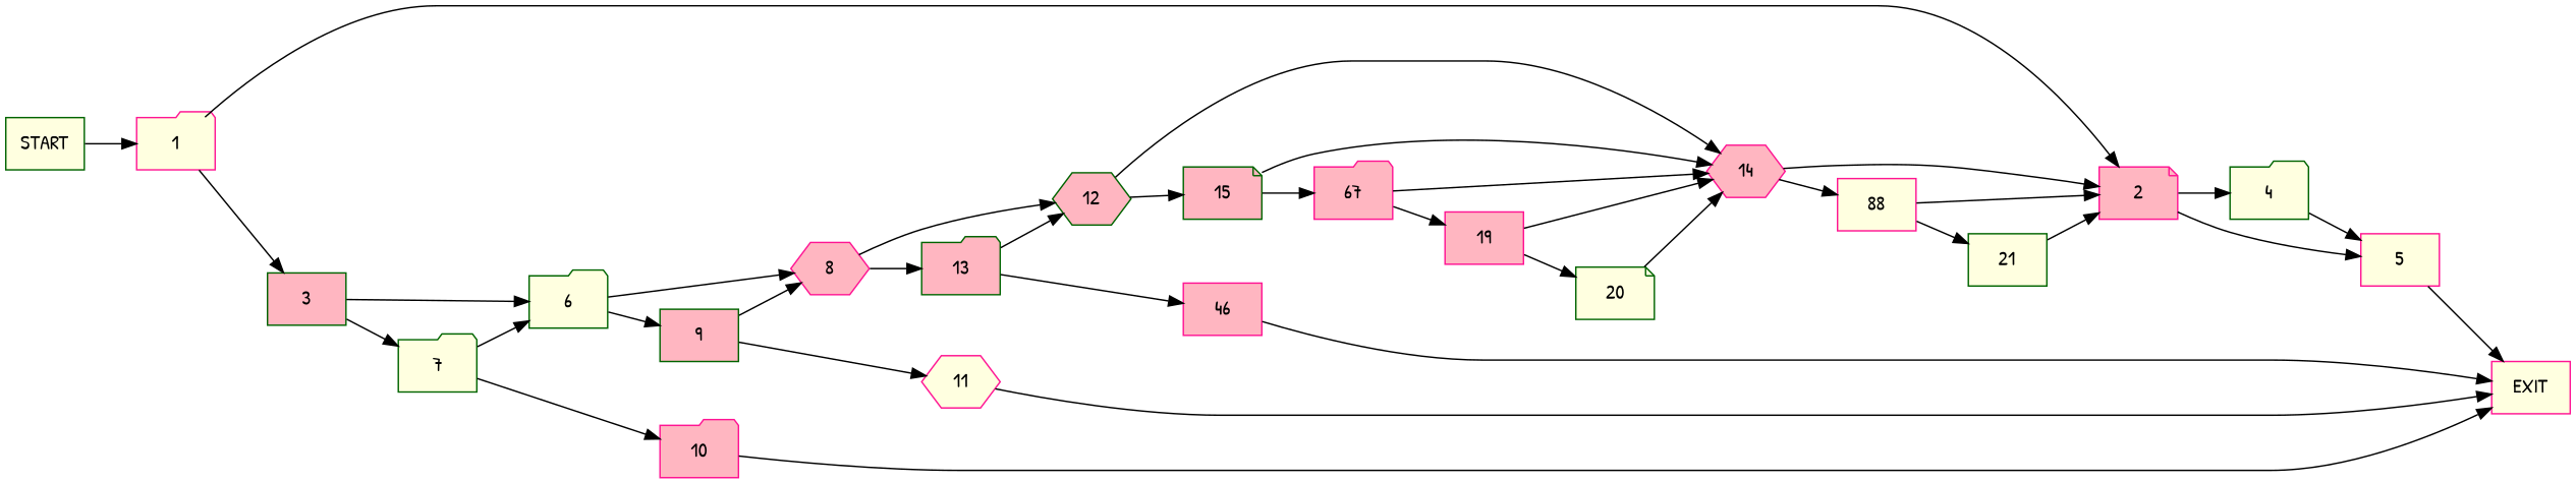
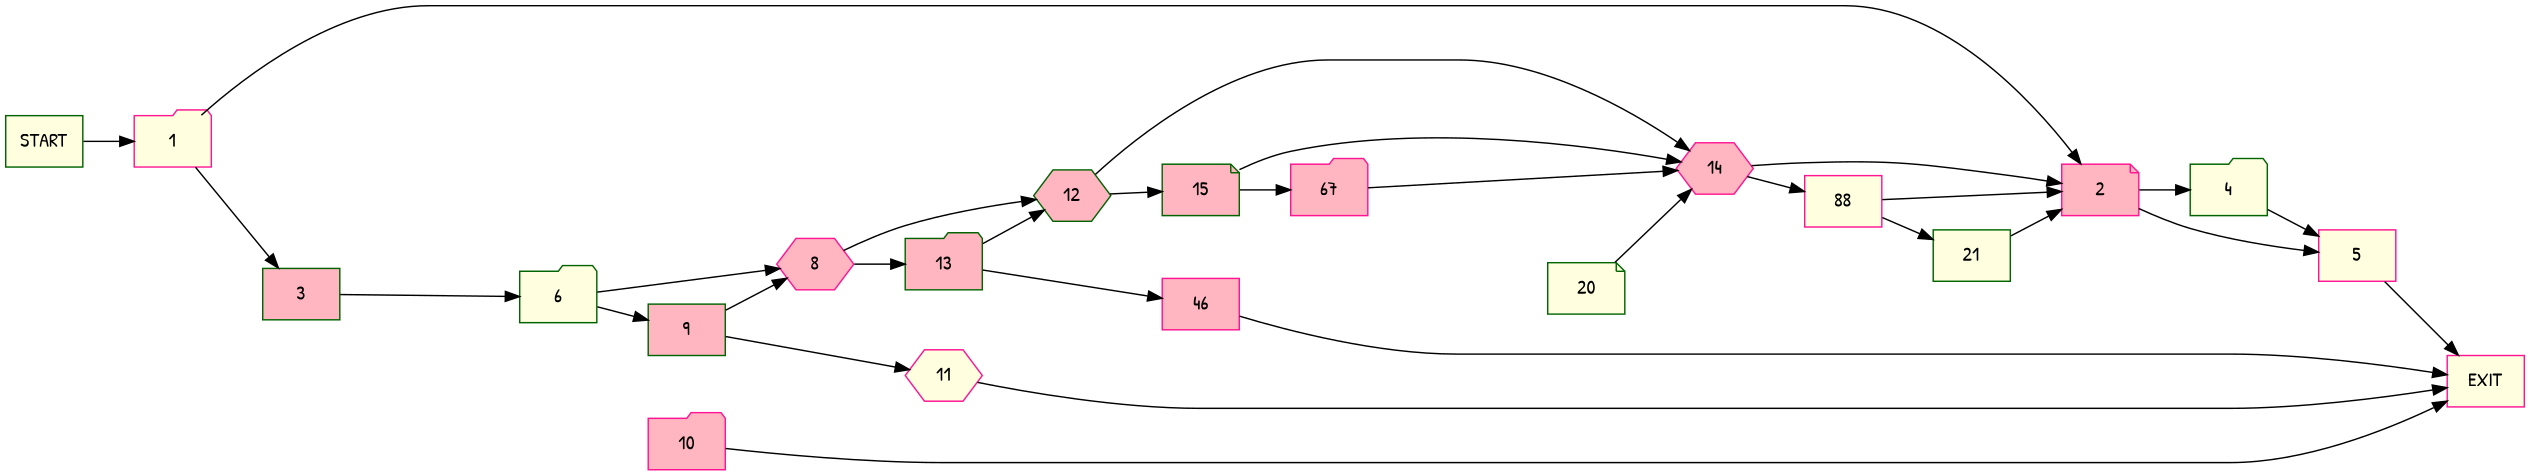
  digraph {
    fontname="Patrick Hand"
    rankdir=LR
    node [color=deeppink fillcolor=lightpink fontname="Patrick Hand" shape=box style=filled]
    edge [fontname="Patrick Hand"]
    n1 [color=darkgreen fillcolor=lightyellow label=START]
    1 [fillcolor=lightyellow shape=folder]
    2 [shape=note]
    3 [color=darkgreen]
    n5 [fillcolor=lightyellow label=EXIT]
    4 [color=darkgreen fillcolor=lightyellow shape=folder]
    5 [fillcolor=lightyellow]
    6 [color=darkgreen fillcolor=lightyellow shape=folder]
-   7 [color=darkgreen fillcolor=lightyellow shape=folder]
    8 [shape=hexagon]
    9 [color=darkgreen]
    10 [shape=folder]
    12 [color=darkgreen shape=hexagon]
    13 [color=darkgreen shape=folder]
    11 [fillcolor=lightyellow shape=hexagon]
    14 [shape=hexagon]
    15 [color=darkgreen shape=note]
    n18 [label=46]
    n19 [fillcolor=lightyellow label=88]
    n20 [label=67 shape=folder]
    21 [color=darkgreen fillcolor=lightyellow]
-   19
    20 [color=darkgreen fillcolor=lightyellow shape=note]
    n1 -> 1
    1 -> 2
    1 -> 3
    2 -> 4
    2 -> 5
    3 -> 6
-   3 -> 7
    4 -> 5
    5 -> n5
    6 -> 8
    6 -> 9
-   7 -> 6
-   7 -> 10
    8 -> 12
    8 -> 13
    9 -> 8
    9 -> 11
    10 -> n5
    12 -> 14
    12 -> 15
    13 -> 12
    13 -> n18
    11 -> n5
    14 -> 2
    14 -> n19
    15 -> 14
    15 -> n20
    n18 -> n5
    n19 -> 2
    n19 -> 21
    n20 -> 14
-   n20 -> 19
    21 -> 2
-   19 -> 14
-   19 -> 20
    20 -> 14
  }
